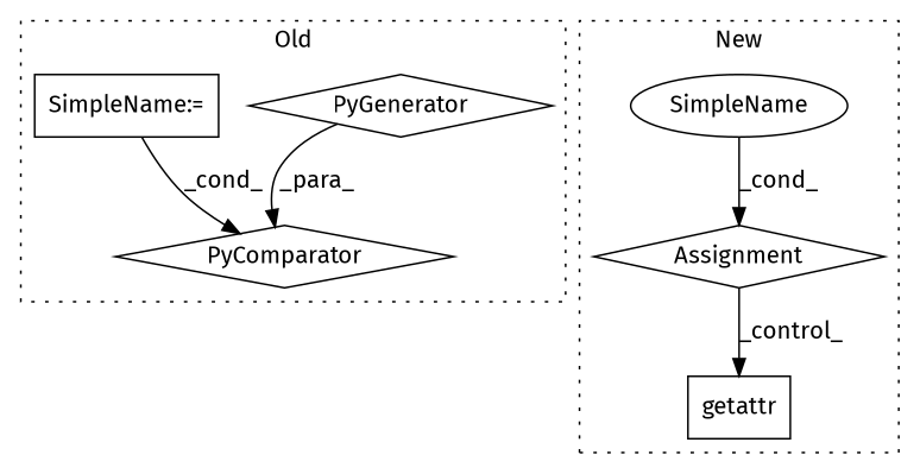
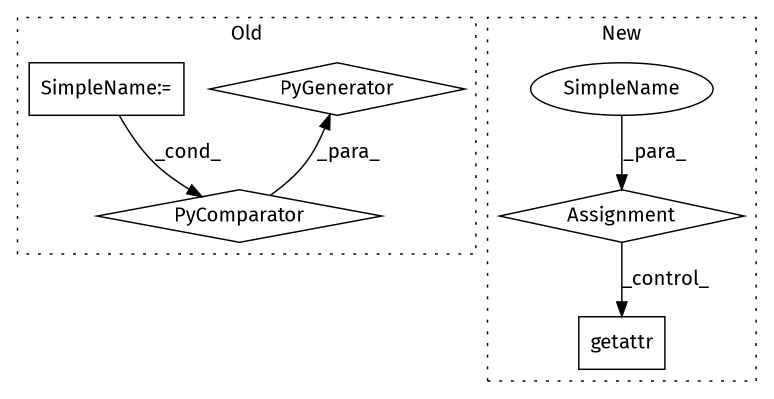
  digraph {
    fontname="Fira Sans"
    node [fontname="Fira Sans" l=21 s=1293 shape=diamond]
    edge [fontname="Fira Sans"]
    n1 [a=107 l=100 label=PyGenerator s=1220]
    n2 [a=7 label="SimpleName:=" shape=box]
    n3 [a=113 label=PyComparator]
    n4 [a=32 l="8,1" label=getattr s="1705,1736" shape=box]
    n5 [a=25 l="10,2" label=Assignment s="1666,1687"]
    n6 [a=42 label=SimpleName shape=ellipse l="" s=""]
    subgraph cluster_1 {
      label=Old
      style=dotted
      n1
      n2
      n3
    }
    subgraph cluster_2 {
      label=New
      style=dotted
      n4
      n5
      n6
    }
    n2 -> n3 [label=_cond_]
-   n1 -> n3 [label=_para_]
+   n3 -> n1 [label=_para_]
    n5 -> n4 [label=_control_]
-   n6 -> n5 [label=_cond_]
+   n6 -> n5 [label=_para_]
  }
